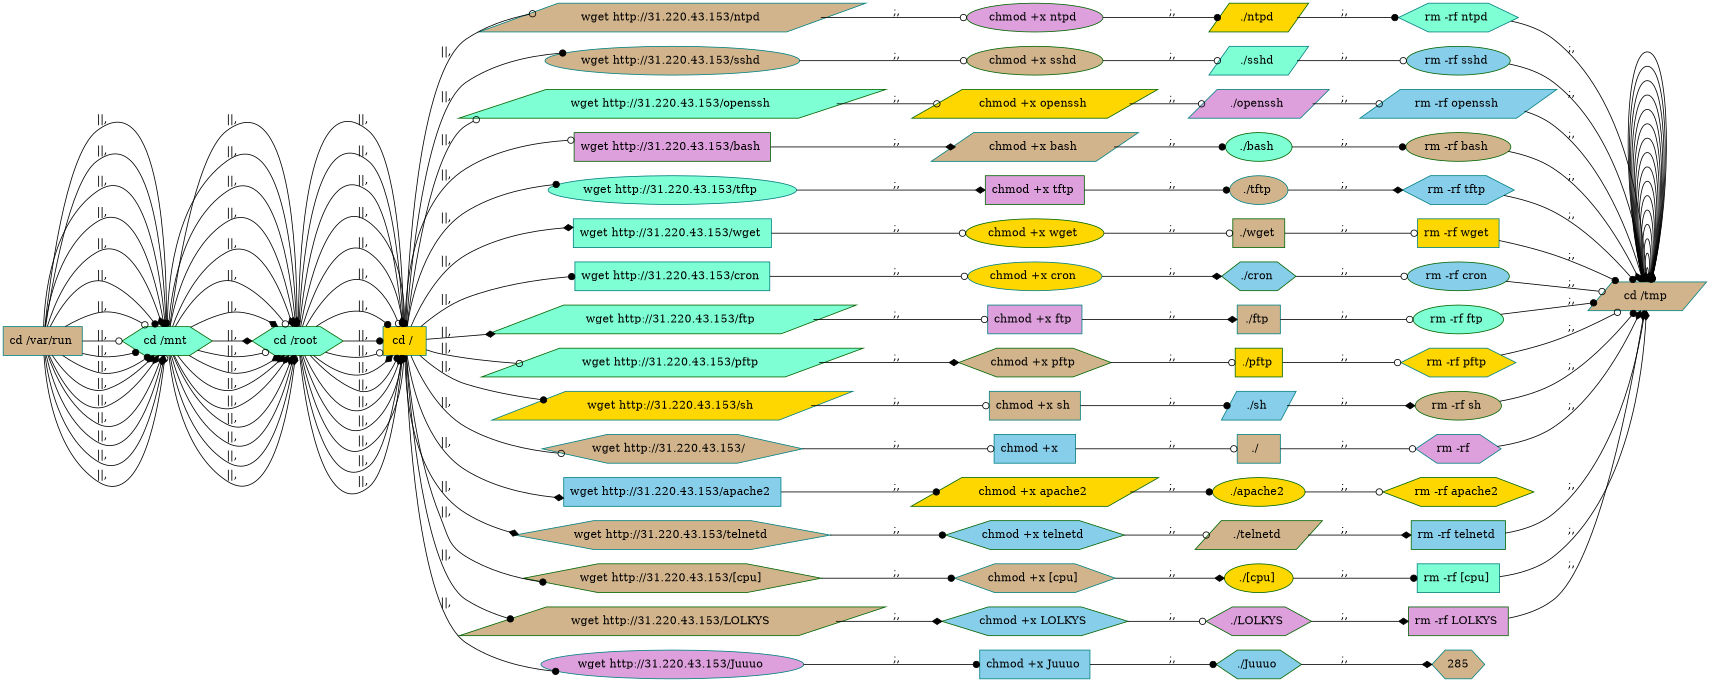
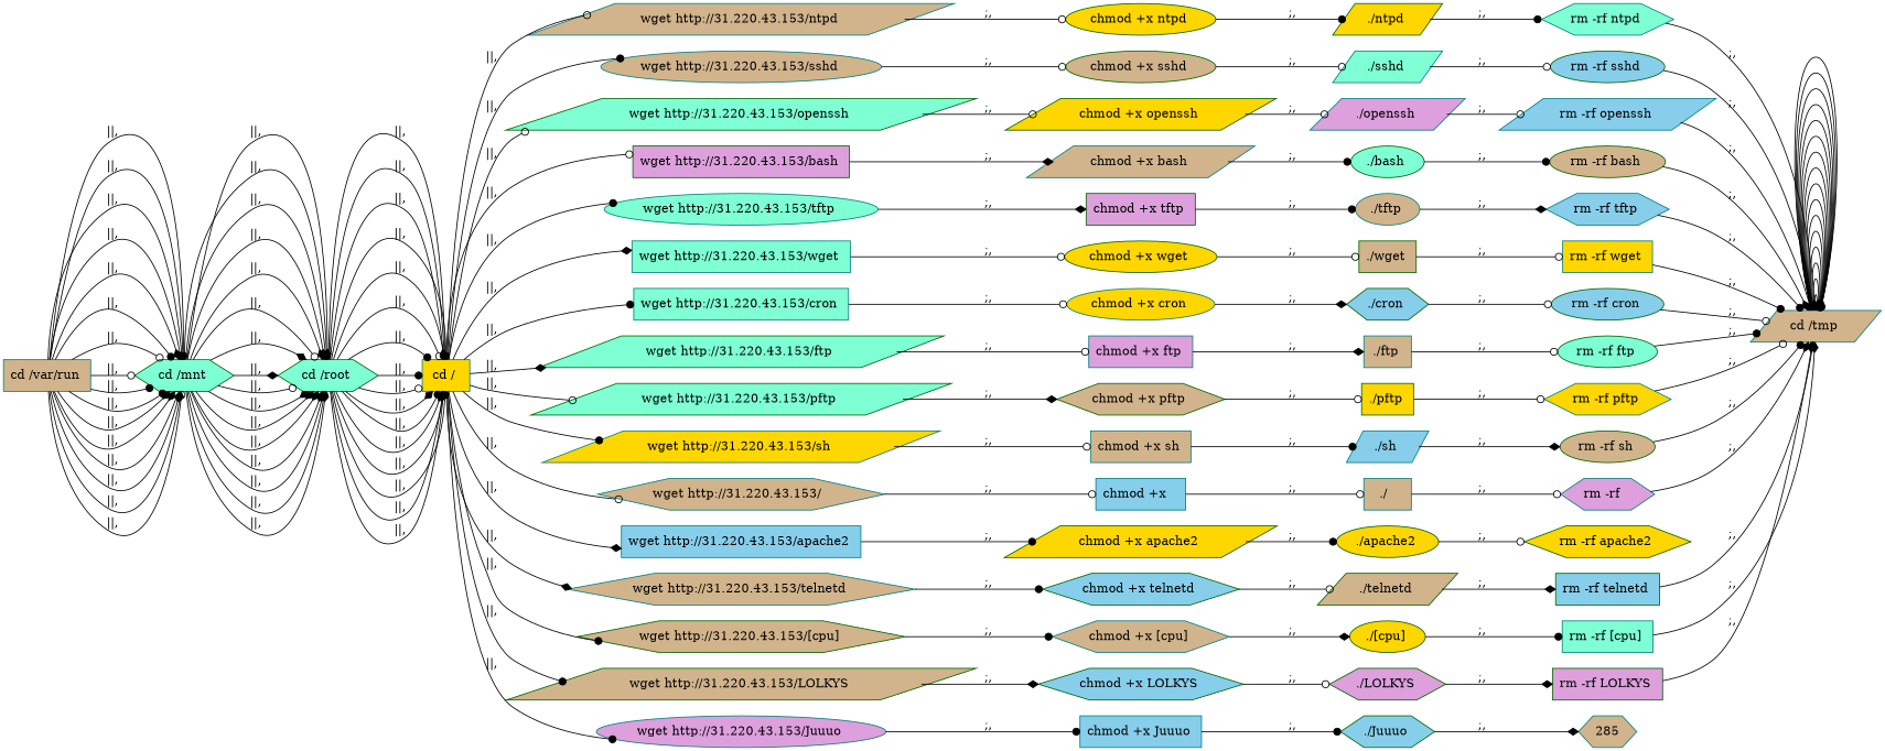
  digraph {
    rankdir=LR
    node [color=darkgreen fillcolor=tan shape=box style=filled]
    edge [arrowhead=odot]
    n1 [color=teal label="cd /tmp " shape=parallelogram]
    n2 [color=teal label="cd /var/run "]
    n3 [fillcolor=aquamarine label="cd /mnt " shape=hexagon]
    n4 [fillcolor=aquamarine label="cd /root " shape=hexagon]
    n5 [color=teal fillcolor=gold label="cd / "]
    n6 [color=teal label="wget http://31.220.43.153/ntpd " shape=parallelogram]
    n7 [color=teal label="wget http://31.220.43.153/sshd " shape=ellipse]
    n8 [fillcolor=aquamarine label="wget http://31.220.43.153/openssh " shape=parallelogram]
    n9 [fillcolor=plum label="wget http://31.220.43.153/bash "]
    n10 [color=teal fillcolor=aquamarine label="wget http://31.220.43.153/tftp " shape=ellipse]
    n11 [color=teal fillcolor=aquamarine label="wget http://31.220.43.153/wget "]
    n12 [color=teal fillcolor=aquamarine label="wget http://31.220.43.153/cron "]
    n13 [fillcolor=aquamarine label="wget http://31.220.43.153/ftp " shape=parallelogram]
    n14 [fillcolor=aquamarine label="wget http://31.220.43.153/pftp " shape=parallelogram]
    n15 [color=teal fillcolor=gold label="wget http://31.220.43.153/sh " shape=parallelogram]
    n16 [color=teal label="wget http://31.220.43.153/  " shape=hexagon]
    n17 [color=teal fillcolor=skyblue label="wget http://31.220.43.153/apache2 "]
    n18 [color=teal label="wget http://31.220.43.153/telnetd " shape=hexagon]
    n19 [label="wget http://31.220.43.153/[cpu] " shape=hexagon]
    n20 [label="wget http://31.220.43.153/LOLKYS " shape=parallelogram]
    n21 [color=teal fillcolor=plum label="wget http://31.220.43.153/Juuuo " shape=ellipse]
-   n22 [fillcolor=plum label="chmod +x ntpd " shape=ellipse]
+   n22 [fillcolor=gold label="chmod +x ntpd " shape=ellipse]
    n23 [label="chmod +x sshd " shape=ellipse]
    n24 [fillcolor=gold label="chmod +x openssh " shape=parallelogram]
    n25 [color=teal label="chmod +x bash " shape=parallelogram]
    n26 [fillcolor=plum label="chmod +x tftp "]
    n27 [fillcolor=gold label="chmod +x wget " shape=ellipse]
    n28 [color=teal fillcolor=gold label="chmod +x cron " shape=ellipse]
    n29 [color=teal fillcolor=plum label="chmod +x ftp "]
    n30 [label="chmod +x pftp " shape=hexagon]
    n31 [color=teal label="chmod +x sh "]
    n32 [color=teal fillcolor=skyblue label="chmod +x   "]
    n33 [fillcolor=gold label="chmod +x apache2 " shape=parallelogram]
    n34 [fillcolor=skyblue label="chmod +x telnetd " shape=hexagon]
    n35 [color=teal label="chmod +x [cpu] " shape=hexagon]
    n36 [fillcolor=skyblue label="chmod +x LOLKYS " shape=hexagon]
    n37 [color=teal fillcolor=skyblue label="chmod +x Juuuo "]
    n38 [fillcolor=gold label="./ntpd " shape=parallelogram]
    n39 [color=teal fillcolor=aquamarine label="rm -rf ntpd " shape=hexagon]
    n40 [color=teal fillcolor=aquamarine label="./sshd " shape=parallelogram]
    n41 [fillcolor=skyblue label="rm -rf sshd " shape=ellipse]
    n42 [color=teal fillcolor=plum label="./openssh " shape=parallelogram]
    n43 [color=teal fillcolor=skyblue label="rm -rf openssh " shape=parallelogram]
    n44 [fillcolor=aquamarine label="./bash " shape=ellipse]
    n45 [label="rm -rf bash " shape=ellipse]
    n46 [color=teal label="./tftp " shape=ellipse]
    n47 [color=teal fillcolor=skyblue label="rm -rf tftp " shape=hexagon]
    n48 [label="./wget "]
    n49 [color=teal fillcolor=gold label="rm -rf wget "]
    n50 [fillcolor=skyblue label="./cron " shape=hexagon]
    n51 [fillcolor=skyblue label="rm -rf cron " shape=ellipse]
    n52 [color=teal label="./ftp "]
    n53 [fillcolor=aquamarine label="rm -rf ftp " shape=ellipse]
    n54 [fillcolor=gold label="./pftp "]
    n55 [color=teal fillcolor=gold label="rm -rf pftp " shape=hexagon]
    n56 [color=teal fillcolor=skyblue label="./sh " shape=parallelogram]
    n57 [label="rm -rf sh " shape=ellipse]
    n58 [color=teal label="./  "]
    n59 [color=teal fillcolor=plum label="rm -rf   " shape=hexagon]
    n60 [fillcolor=gold label="./apache2 " shape=ellipse]
    n61 [fillcolor=gold label="rm -rf apache2 " shape=hexagon]
    n62 [label="./telnetd " shape=parallelogram]
    n63 [fillcolor=skyblue label="rm -rf telnetd "]
    n64 [fillcolor=gold label="./[cpu] " shape=ellipse]
    n65 [color=teal fillcolor=aquamarine label="rm -rf [cpu] "]
    n66 [fillcolor=plum label="./LOLKYS " shape=hexagon]
    n67 [fillcolor=plum label="rm -rf LOLKYS "]
    n68 [fillcolor=skyblue label="./Juuuo " shape=hexagon]
    285 [color=teal shape=hexagon]
    n1 -> n1
    n1 -> n1 [arrowhead=diamond]
    n1 -> n1 [arrowhead=dot]
    n1 -> n1
    n1 -> n1 [arrowhead=dot]
    n1 -> n1 [arrowhead=diamond]
    n1 -> n1 [arrowhead=dot]
    n1 -> n1 [arrowhead=dot]
    n1 -> n1 [arrowhead=diamond]
    n1 -> n1 [arrowhead=diamond]
    n1 -> n1
    n1 -> n1 [arrowhead=diamond]
    n1 -> n1
    n1 -> n1 [arrowhead=dot]
    n1 -> n1 [arrowhead=dot]
    n1 -> n1
    n2 -> n3 [label="||,"]
    n2 -> n3 [arrowhead=dot label="||,"]
    n2 -> n3 [label="||,"]
    n2 -> n3 [arrowhead=dot label="||,"]
    n2 -> n3 [arrowhead=diamond label="||,"]
    n2 -> n3 [arrowhead=dot label="||,"]
    n2 -> n3 [label="||,"]
    n2 -> n3 [label="||,"]
    n2 -> n3 [arrowhead=dot label="||,"]
    n2 -> n3 [arrowhead=dot label="||,"]
    n2 -> n3 [arrowhead=diamond label="||,"]
    n2 -> n3 [arrowhead=diamond label="||,"]
    n2 -> n3 [label="||,"]
    n2 -> n3 [arrowhead=diamond label="||,"]
    n2 -> n3 [arrowhead=diamond label="||,"]
    n2 -> n3 [label="||,"]
    n3 -> n4 [arrowhead=diamond label="||,"]
    n3 -> n4 [arrowhead=dot label="||,"]
    n3 -> n4 [label="||,"]
    n3 -> n4 [arrowhead=diamond label="||,"]
    n3 -> n4 [arrowhead=diamond label="||,"]
    n3 -> n4 [label="||,"]
    n3 -> n4 [arrowhead=diamond label="||,"]
    n3 -> n4 [arrowhead=diamond label="||,"]
    n3 -> n4 [label="||,"]
    n3 -> n4 [arrowhead=diamond label="||,"]
    n3 -> n4 [arrowhead=diamond label="||,"]
    n3 -> n4 [arrowhead=diamond label="||,"]
    n3 -> n4 [arrowhead=diamond label="||,"]
    n3 -> n4 [arrowhead=diamond label="||,"]
    n3 -> n4 [label="||,"]
    n3 -> n4 [arrowhead=diamond label="||,"]
    n4 -> n5 [arrowhead=dot label="||,"]
    n4 -> n5 [arrowhead=dot label="||,"]
    n4 -> n5 [arrowhead=diamond label="||,"]
    n4 -> n5 [label="||,"]
    n4 -> n5 [arrowhead=dot label="||,"]
    n4 -> n5 [label="||,"]
    n4 -> n5 [arrowhead=dot label="||,"]
    n4 -> n5 [arrowhead=dot label="||,"]
    n4 -> n5 [label="||,"]
    n4 -> n5 [arrowhead=diamond label="||,"]
    n4 -> n5 [arrowhead=dot label="||,"]
    n4 -> n5 [arrowhead=diamond label="||,"]
    n4 -> n5 [label="||,"]
    n4 -> n5 [arrowhead=dot label="||,"]
    n4 -> n5 [arrowhead=diamond label="||,"]
    n4 -> n5 [arrowhead=dot label="||,"]
    n5 -> n6 [label="||,"]
    n5 -> n7 [arrowhead=dot label="||,"]
    n5 -> n8 [label="||,"]
    n5 -> n9 [label="||,"]
    n5 -> n10 [arrowhead=dot label="||,"]
    n5 -> n11 [arrowhead=diamond label="||,"]
    n5 -> n12 [arrowhead=dot label="||,"]
    n5 -> n13 [arrowhead=diamond label="||,"]
    n5 -> n14 [label="||,"]
    n5 -> n15 [arrowhead=dot label="||,"]
    n5 -> n16 [label="||,"]
    n5 -> n17 [arrowhead=diamond label="||,"]
    n5 -> n18 [arrowhead=diamond label="||,"]
    n5 -> n19 [arrowhead=dot label="||,"]
    n5 -> n20 [arrowhead=dot label="||,"]
    n5 -> n21 [arrowhead=dot label="||,"]
    n6 -> n22 [label=";,"]
    n7 -> n23 [label=";,"]
    n8 -> n24 [label=";,"]
    n9 -> n25 [arrowhead=diamond label=";,"]
    n10 -> n26 [arrowhead=diamond label=";,"]
    n11 -> n27 [label=";,"]
    n12 -> n28 [label=";,"]
    n13 -> n29 [label=";,"]
    n14 -> n30 [arrowhead=diamond label=";,"]
    n15 -> n31 [label=";,"]
    n16 -> n32 [label=";,"]
    n17 -> n33 [arrowhead=dot label=";,"]
    n18 -> n34 [arrowhead=dot label=";,"]
    n19 -> n35 [arrowhead=dot label=";,"]
    n20 -> n36 [arrowhead=diamond label=";,"]
    n21 -> n37 [arrowhead=dot label=";,"]
    n22 -> n38 [arrowhead=dot label=";,"]
    n23 -> n40 [label=";,"]
    n24 -> n42 [label=";,"]
    n25 -> n44 [arrowhead=dot label=";,"]
    n26 -> n46 [arrowhead=dot label=";,"]
    n27 -> n48 [label=";,"]
    n28 -> n50 [arrowhead=diamond label=";,"]
    n29 -> n52 [arrowhead=diamond label=";,"]
    n30 -> n54 [label=";,"]
    n31 -> n56 [arrowhead=dot label=";,"]
    n32 -> n58 [label=";,"]
    n33 -> n60 [arrowhead=dot label=";,"]
    n34 -> n62 [label=";,"]
    n35 -> n64 [arrowhead=diamond label=";,"]
    n36 -> n66 [label=";,"]
    n37 -> n68 [arrowhead=dot label=";,"]
    n38 -> n39 [arrowhead=dot label=";,"]
    n39 -> n1 [arrowhead=diamond label=";,"]
    n40 -> n41 [label=";,"]
    n41 -> n1 [label=";,"]
    n42 -> n43 [label=";,"]
    n43 -> n1 [arrowhead=dot label=";,"]
    n44 -> n45 [arrowhead=dot label=";,"]
    n45 -> n1 [arrowhead=diamond label=";,"]
    n46 -> n47 [arrowhead=diamond label=";,"]
    n47 -> n1 [arrowhead=dot label=";,"]
    n48 -> n49 [label=";,"]
    n49 -> n1 [arrowhead=dot label=";,"]
    n50 -> n51 [label=";,"]
    n51 -> n1 [label=";,"]
    n52 -> n53 [label=";,"]
    n53 -> n1 [arrowhead=dot label=";,"]
    n54 -> n55 [label=";,"]
    n55 -> n1 [label=";,"]
    n56 -> n57 [arrowhead=diamond label=";,"]
    n57 -> n1 [arrowhead=dot label=";,"]
    n58 -> n59 [label=";,"]
    n59 -> n1 [arrowhead=diamond label=";,"]
    n60 -> n61 [label=";,"]
    n62 -> n63 [arrowhead=diamond label=";,"]
    n63 -> n1 [arrowhead=dot label=";,"]
    n64 -> n65 [arrowhead=dot label=";,"]
    n65 -> n1 [arrowhead=diamond label=";,"]
    n66 -> n67 [arrowhead=diamond label=";,"]
    n67 -> n1 [arrowhead=diamond label=";,"]
    n68 -> 285 [arrowhead=diamond label=";,"]
  }
